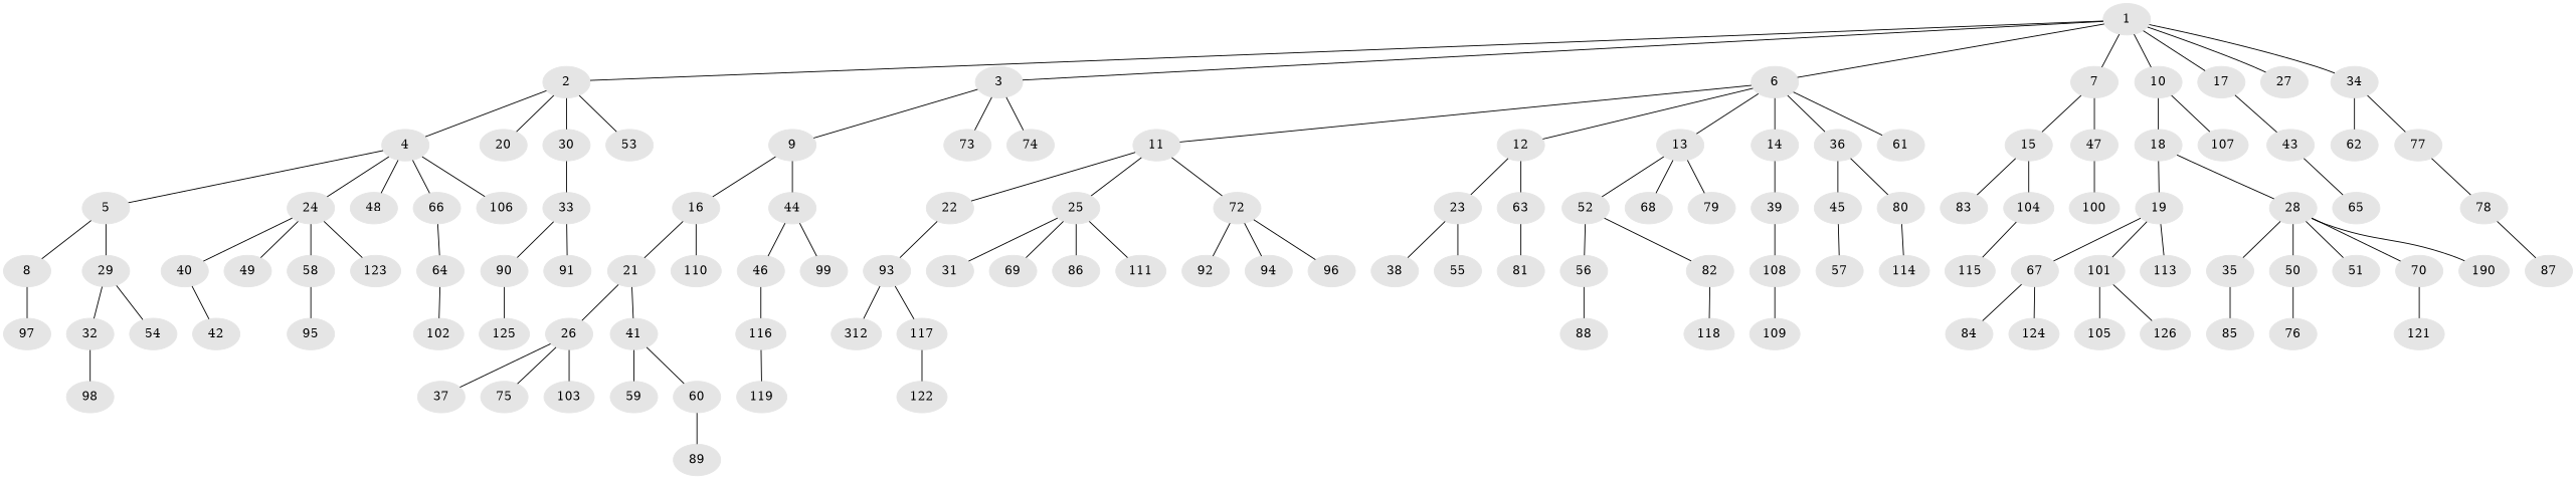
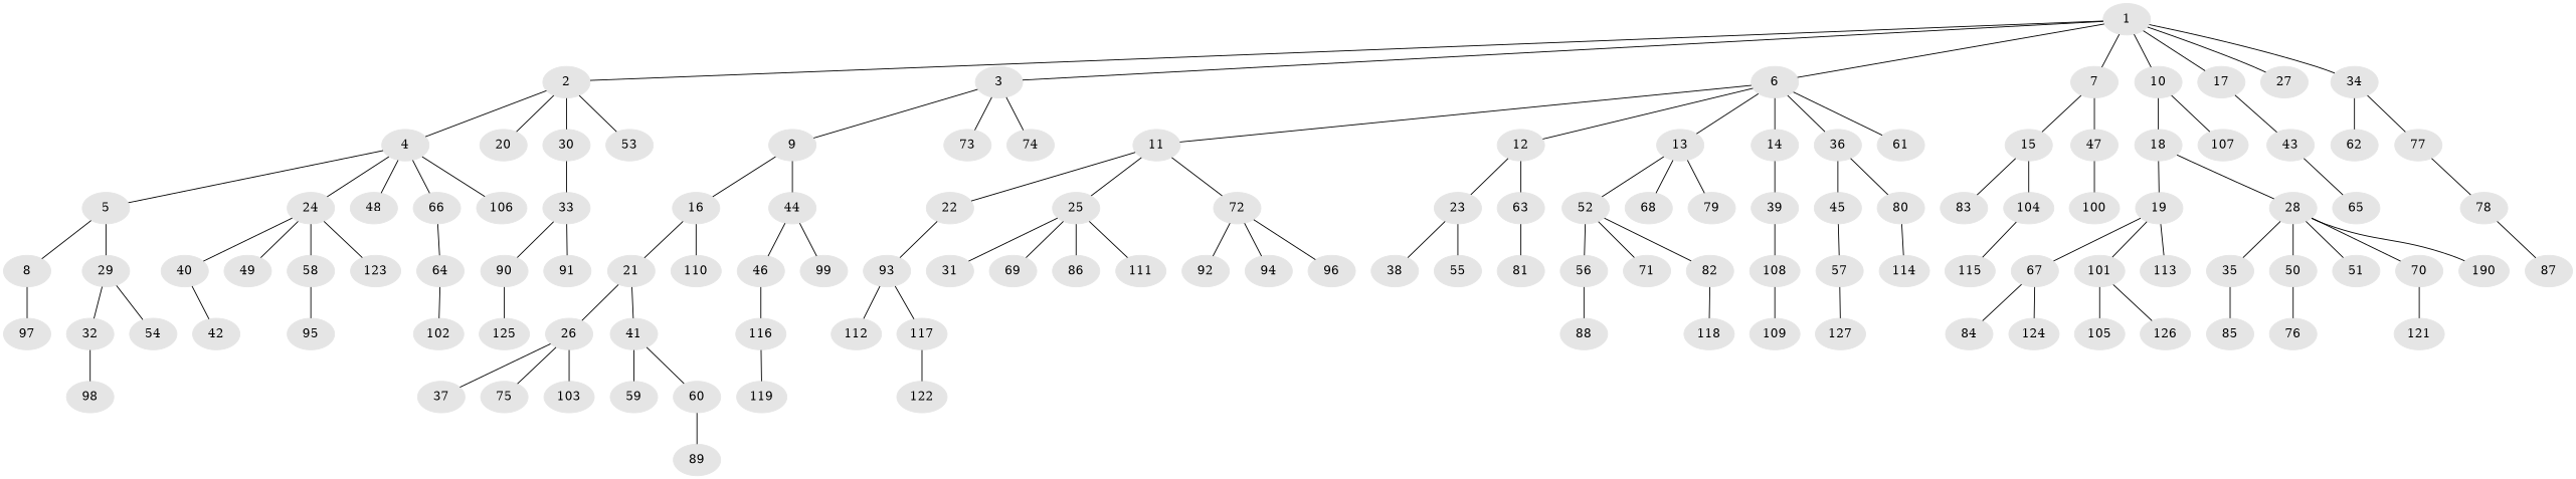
  graph {
    node [color=gray90 style=filled]
    1
    2
    3
    6
    7
    10
    17
    27
    34
    4
    20
    30
    53
    9
    73
    74
    11
    12
    13
    14
    36
    61
    15
    47
    18
    107
    43
    62
    77
    5
    24
    48
    66
    106
    33
    16
    44
    8
    29
    40
    49
    58
    123
    64
    97
    32
    54
    22
    25
    72
    23
    63
    52
    68
    79
    39
    45
    80
    83
    104
    100
    21
    110
    46
    99
    19
    28
    93
    31
    69
    86
    111
    92
    94
    96
    38
    55
    81
    56
+   71
    82
    108
    115
    26
    41
    65
    67
    101
    113
    35
    50
    51
    70
    n94 [label=190]
    84
    124
    105
    126
    37
    75
    103
    59
    60
-   112 [label=312]
+   112
    117
    42
    95
    85
    76
    121
    98
    90
    91
    125
    78
    57
    114
    109
    89
    116
+   127
    119
    102
    88
    118
    87
    122
    1 -- 2
    1 -- 3
    1 -- 6
    1 -- 7
    1 -- 10
    1 -- 17
    1 -- 27
    1 -- 34
    2 -- 4
    2 -- 20
    2 -- 30
    2 -- 53
    3 -- 9
    3 -- 73
    3 -- 74
    6 -- 11
    6 -- 12
    6 -- 13
    6 -- 14
    6 -- 36
    6 -- 61
    7 -- 15
    7 -- 47
    10 -- 18
    10 -- 107
    17 -- 43
    34 -- 62
    34 -- 77
    4 -- 5
    4 -- 24
    4 -- 48
    4 -- 66
    4 -- 106
    30 -- 33
    9 -- 16
    9 -- 44
    11 -- 22
    11 -- 25
    11 -- 72
    12 -- 23
    12 -- 63
    13 -- 52
    13 -- 68
    13 -- 79
    14 -- 39
    36 -- 45
    36 -- 80
    15 -- 83
    15 -- 104
    47 -- 100
    18 -- 19
    18 -- 28
    43 -- 65
    77 -- 78
    5 -- 8
    5 -- 29
    24 -- 40
    24 -- 49
    24 -- 58
    24 -- 123
    66 -- 64
    33 -- 90
    33 -- 91
    16 -- 21
    16 -- 110
    44 -- 46
    44 -- 99
    8 -- 97
    29 -- 32
    29 -- 54
    40 -- 42
    58 -- 95
    64 -- 102
    32 -- 98
    22 -- 93
    25 -- 31
    25 -- 69
    25 -- 86
    25 -- 111
    72 -- 92
    72 -- 94
    72 -- 96
    23 -- 38
    23 -- 55
    63 -- 81
    52 -- 56
+   52 -- 71
    52 -- 82
    39 -- 108
    45 -- 57
    80 -- 114
    104 -- 115
    21 -- 26
    21 -- 41
    46 -- 116
    19 -- 67
    19 -- 101
    19 -- 113
    28 -- 35
    28 -- 50
    28 -- 51
    28 -- 70
    28 -- n94
    93 -- 112
    93 -- 117
    56 -- 88
    82 -- 118
    108 -- 109
    26 -- 37
    26 -- 75
    26 -- 103
    41 -- 59
    41 -- 60
    67 -- 84
    67 -- 124
    101 -- 105
    101 -- 126
    35 -- 85
    50 -- 76
    70 -- 121
    60 -- 89
    117 -- 122
    90 -- 125
    78 -- 87
+   57 -- 127
    116 -- 119
  }
